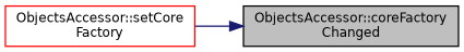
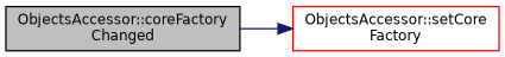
  digraph {
    rankdir=RL
    node [fontname=Helvetica fontsize=10 shape=record style=filled]
    n1 [color=black fillcolor=grey75 fontcolor=black height=0.2 label="ObjectsAccessor::coreFactory\lChanged" width=0.4]
    n2 [color=red fillcolor=white height=0.2 label="ObjectsAccessor::setCore\lFactory" width=0.4]
-   n1 -> n2 [color=midnightblue dir=back fontname=Helvetica fontsize=10 labelfontname=Helvetica labelfontsize=10 style=solid]
+   n2 -> n1 [color=midnightblue dir=back fontname=Helvetica fontsize=10 labelfontname=Helvetica labelfontsize=10 style=solid]
  }
